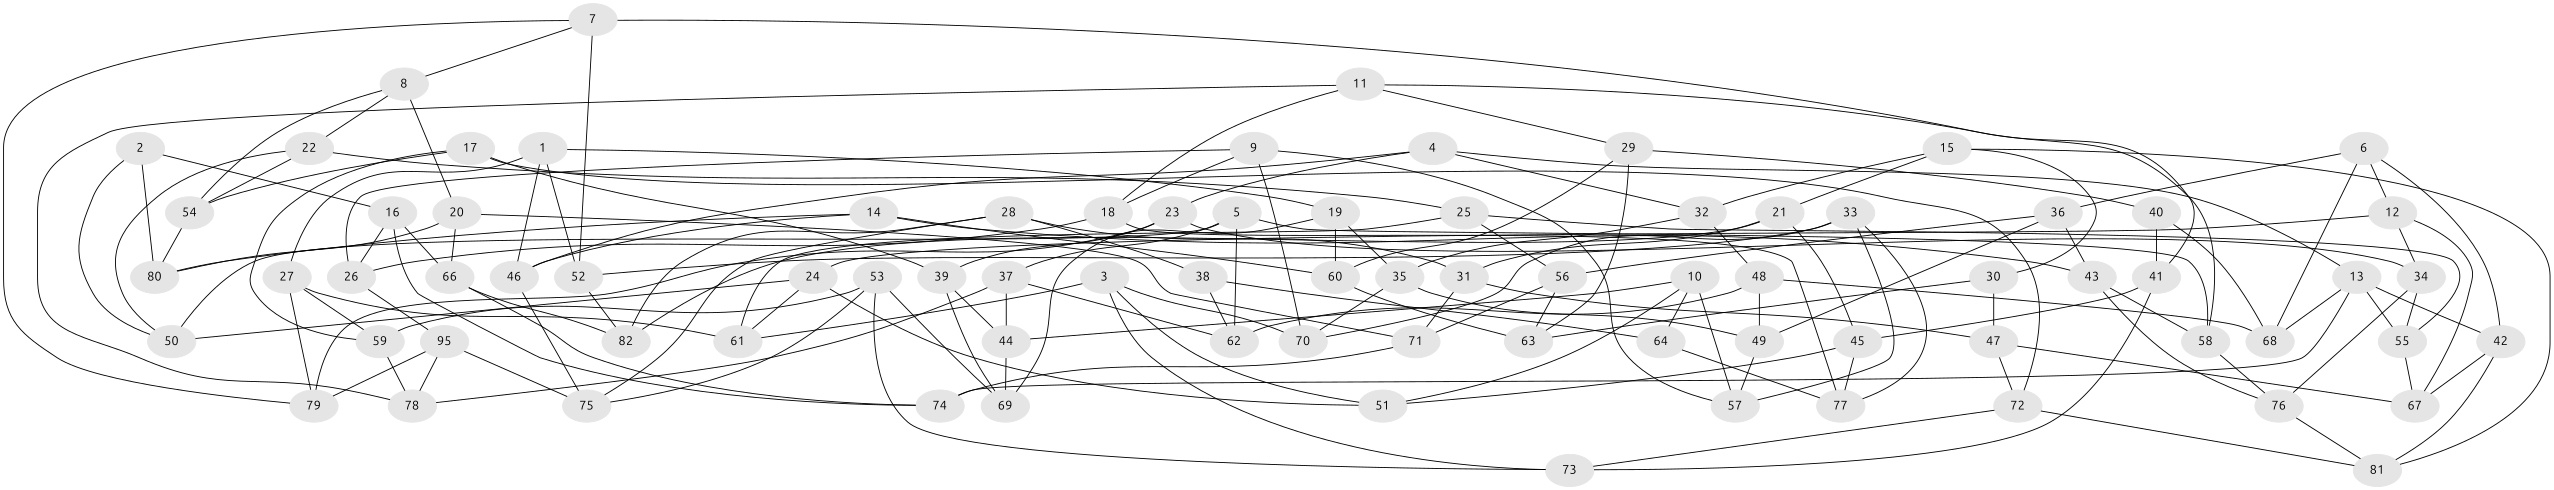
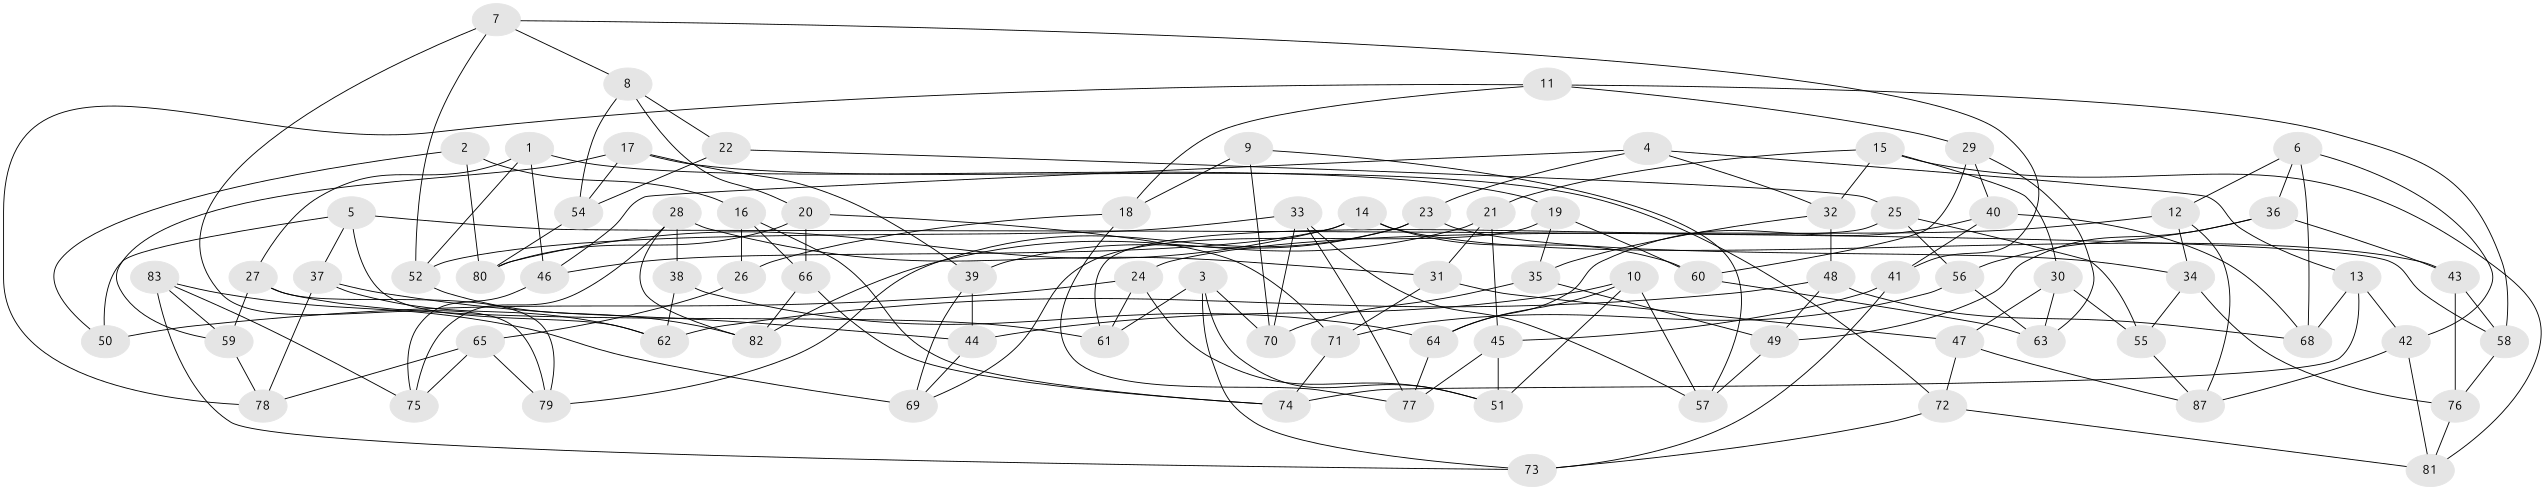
  graph {
    fontname=Ubuntu
    node [color=gray90 fontname=Ubuntu style=filled]
    edge [fontname=Ubuntu]
    1
    19
    27
    46
    52
    60
    35
    69
    61
    79
    59
    75
    82
    2
    16
    50
    80
    26
    74
    66
    38
    62
    64
    3
    51
    70
    73
    4
    13
    23
    32
    42
    68
    34
    39
    48
    5
    37
    58
    44
    78
    76
    6
    12
    36
    24
-   67
+   67 [label=87]
    43
    56
    49
    81
    7
    8
    41
    20
    22
    54
    45
    71
    25
    9
    18
    57
    77
-   65 [label=95]
+   65
    10
    11
    29
    40
    63
    55
    14
    15
    21
    30
    31
    47
    17
    72
    28
    33
-   53
+   53 [label=83]
    1 -- 19
    1 -- 27
    1 -- 46
    1 -- 52
    19 -- 60
    19 -- 35
    19 -- 69
    27 -- 61
    27 -- 79
    27 -- 59
    46 -- 75
    52 -- 82
    60 -- 63
    35 -- 70
    35 -- 49
    59 -- 78
    2 -- 16
    2 -- 50
    2 -- 80
    16 -- 26
    16 -- 74
    16 -- 66
    26 -- 65
    66 -- 82
    66 -- 74
    38 -- 62
    38 -- 64
    64 -- 77
    3 -- 61
    3 -- 51
    3 -- 70
    3 -- 73
    4 -- 46
    4 -- 13
    4 -- 23
    4 -- 32
    13 -- 74
    13 -- 42
    13 -- 68
    23 -- 79
    23 -- 34
    23 -- 39
    32 -- 35
    32 -- 48
    42 -- 67
    42 -- 81
    34 -- 76
    34 -- 55
    39 -- 69
    39 -- 44
    48 -- 62
    48 -- 68
    48 -- 49
    5 -- 50
    5 -- 62
    5 -- 37
    5 -- 58
    37 -- 62
    37 -- 44
    37 -- 78
    58 -- 76
    44 -- 69
    76 -- 81
    6 -- 42
    6 -- 68
    6 -- 12
    6 -- 36
    12 -- 34
    12 -- 24
    12 -- 67
    36 -- 43
    36 -- 56
    36 -- 49
    24 -- 61
    24 -- 50
    24 -- 51
    43 -- 58
    43 -- 76
    56 -- 71
    56 -- 63
    49 -- 57
    7 -- 52
    7 -- 79
    7 -- 8
    7 -- 41
    8 -- 20
    8 -- 22
    8 -- 54
    41 -- 73
    41 -- 45
    20 -- 80
    20 -- 66
    20 -- 71
-   22 -- 50
    22 -- 54
    22 -- 25
    54 -- 80
    45 -- 51
    45 -- 77
    71 -- 74
    25 -- 61
    25 -- 56
    25 -- 55
-   9 -- 26
    9 -- 70
    9 -- 18
    9 -- 57
    18 -- 26
    18 -- 77
    65 -- 79
    65 -- 75
    65 -- 78
    10 -- 64
    10 -- 51
    10 -- 44
    10 -- 57
    11 -- 58
    11 -- 78
    11 -- 18
    11 -- 29
    29 -- 60
    29 -- 40
    29 -- 63
+   40 -- 64
    40 -- 68
    40 -- 41
    55 -- 67
    14 -- 46
    14 -- 60
    14 -- 80
    14 -- 43
    15 -- 32
    15 -- 81
    15 -- 21
    15 -- 30
    21 -- 82
    21 -- 45
    21 -- 31
    30 -- 63
-   13 -- 55
+   30 -- 55
    30 -- 47
    31 -- 71
    31 -- 47
    47 -- 67
    47 -- 72
    17 -- 59
    17 -- 39
    17 -- 54
    17 -- 72
    72 -- 73
    72 -- 81
    28 -- 75
    28 -- 82
    28 -- 38
    28 -- 31
    33 -- 52
    33 -- 70
    33 -- 57
    33 -- 77
    53 -- 69
    53 -- 59
    53 -- 75
    53 -- 73
  }
